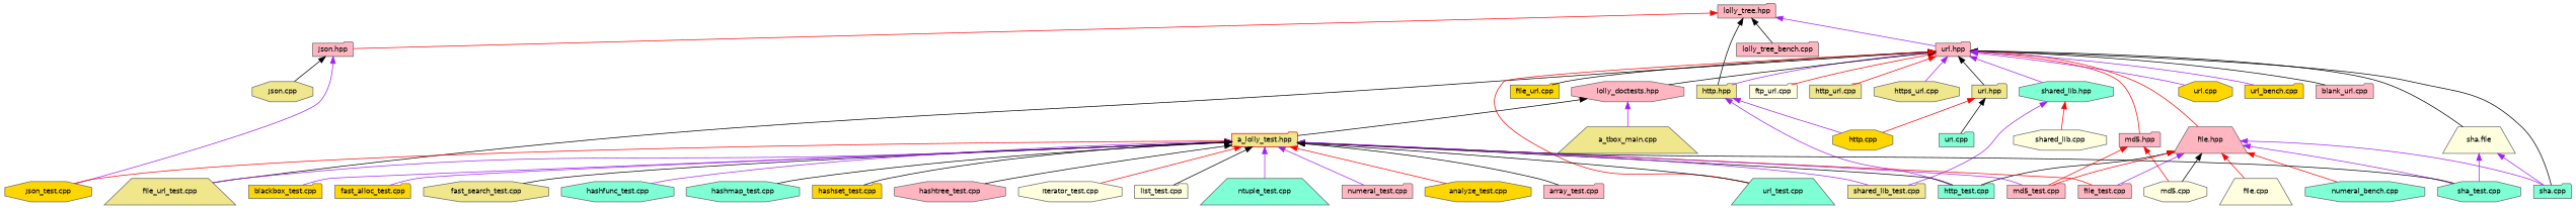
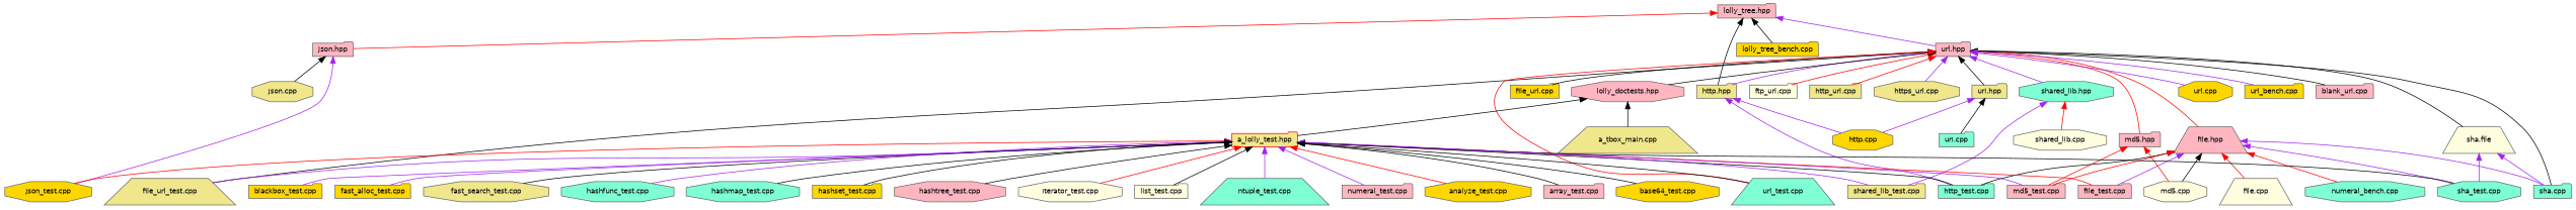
  digraph {
    node [color=grey40 fillcolor=lightpink fontname=Helvetica fontsize=10 shape=folder style=filled]
    edge [color=black dir=back fontname=Helvetica fontsize=10 labelfontname=Helvetica labelfontsize=10 style=solid]
    n1 [color=gray40 fontcolor=black height=0.2 label="lolly_tree.hpp" width=0.4]
    n2 [fillcolor=khaki height=0.2 label="http.hpp" width=0.4]
    n3 [height=0.2 label="json.hpp" width=0.4]
-   n4 [height=0.2 label="lolly_tree_bench.cpp" width=0.4]
+   n4 [fillcolor=gold height=0.2 label="lolly_tree_bench.cpp" width=0.4]
    n5 [height=0.2 label="url.hpp" width=0.4]
    n6 [fillcolor=gold height=0.2 label="http.cpp" shape=octagon width=0.4]
    n7 [fillcolor=aquamarine height=0.2 label="http_test.cpp" width=0.4]
    n8 [fillcolor=khaki height=0.2 label="json.cpp" shape=octagon width=0.4]
    n9 [fillcolor=gold height=0.2 label="json_test.cpp" shape=octagon width=0.4]
    n10 [height=0.2 label="blank_url.cpp" width=0.4]
    n11 [height=0.2 label="file.hpp" shape=trapezium width=0.4]
    n12 [fillcolor=aquamarine height=0.2 label="sha.cpp" width=0.4]
    n13 [fillcolor=gold height=0.2 label="file_url.cpp" width=0.4]
    n14 [fillcolor=khaki height=0.2 label="file_url_test.cpp" shape=trapezium width=0.4]
    n15 [fillcolor=lightyellow height=0.2 label="ftp_url.cpp" width=0.4]
    n16 [fillcolor=khaki height=0.2 label="http_url.cpp" width=0.4]
    n17 [fillcolor=khaki height=0.2 label="https_url.cpp" shape=octagon width=0.4]
    n18 [height=0.2 label="lolly_doctests.hpp" shape=octagon width=0.4]
    n19 [fillcolor=aquamarine height=0.2 label="url_test.cpp" shape=trapezium width=0.4]
    n20 [height=0.2 label="md5.hpp" width=0.4]
    n21 [fillcolor=lightyellow height=0.2 label="sha.file" shape=trapezium width=0.4]
    n22 [fillcolor=aquamarine height=0.2 label="shared_lib.hpp" shape=octagon width=0.4]
    n23 [fillcolor=khaki height=0.2 label="uri.hpp" width=0.4]
    n24 [fillcolor=gold height=0.2 label="url.cpp" shape=octagon width=0.4]
    n25 [fillcolor=gold height=0.2 label="url_bench.cpp" width=0.4]
    n26 [fillcolor=lightyellow height=0.2 label="file.cpp" shape=trapezium width=0.4]
    n27 [height=0.2 label="file_test.cpp" width=0.4]
    n28 [fillcolor=lightyellow height=0.2 label="md5.cpp" shape=octagon width=0.4]
    n29 [height=0.2 label="md5_test.cpp" width=0.4]
    n30 [fillcolor=aquamarine height=0.2 label="numeral_bench.cpp" shape=octagon width=0.4]
    n31 [fillcolor=aquamarine height=0.2 label="sha_test.cpp" shape=octagon width=0.4]
    n32 [color=red fillcolor=khaki height=0.2 label="a_lolly_test.hpp" width=0.4]
    n33 [fillcolor=khaki height=0.2 label="a_tbox_main.cpp" shape=trapezium width=0.4]
    n34 [fillcolor=khaki height=0.2 label="shared_lib_test.cpp" width=0.4]
    n35 [fillcolor=lightyellow height=0.2 label="shared_lib.cpp" shape=octagon width=0.4]
    n36 [fillcolor=aquamarine height=0.2 label="uri.cpp" width=0.4]
    n37 [fillcolor=gold height=0.2 label="analyze_test.cpp" shape=octagon width=0.4]
    n38 [height=0.2 label="array_test.cpp" width=0.4]
+   n39 [fillcolor=gold height=0.2 label="base64_test.cpp" shape=octagon width=0.4]
    n40 [fillcolor=gold height=0.2 label="blackbox_test.cpp" width=0.4]
    n41 [fillcolor=gold height=0.2 label="fast_alloc_test.cpp" width=0.4]
    n42 [fillcolor=khaki height=0.2 label="fast_search_test.cpp" shape=octagon width=0.4]
    n43 [fillcolor=aquamarine height=0.2 label="hashfunc_test.cpp" shape=octagon width=0.4]
    n44 [fillcolor=aquamarine height=0.2 label="hashmap_test.cpp" shape=octagon width=0.4]
    n45 [fillcolor=gold height=0.2 label="hashset_test.cpp" width=0.4]
    n46 [height=0.2 label="hashtree_test.cpp" shape=octagon width=0.4]
    n47 [fillcolor=lightyellow height=0.2 label="iterator_test.cpp" shape=octagon width=0.4]
    n48 [fillcolor=lightyellow height=0.2 label="list_test.cpp" width=0.4]
    n49 [fillcolor=aquamarine height=0.2 label="ntuple_test.cpp" shape=trapezium width=0.4]
    n50 [height=0.2 label="numeral_test.cpp" width=0.4]
    n1 -> n2
    n1 -> n3 [color=red]
    n1 -> n4
    n1 -> n5 [color=purple]
    n2 -> n6 [color=purple]
    n2 -> n7 [color=purple]
    n3 -> n8
    n3 -> n9 [color=purple]
    n5 -> n2 [color=purple]
    n5 -> n10
    n5 -> n11 [color=red]
    n5 -> n12
    n5 -> n13
    n5 -> n14
    n5 -> n15 [color=red]
    n5 -> n16 [color=red]
    n5 -> n17 [color=purple]
    n5 -> n18
    n5 -> n19 [color=red]
    n5 -> n20 [color=red]
    n5 -> n21
    n5 -> n22 [color=purple]
    n5 -> n23
    n5 -> n24 [color=purple]
    n5 -> n25 [color=purple]
    n11 -> n7
    n11 -> n12 [color=purple]
    n11 -> n26 [color=red]
    n11 -> n27 [color=purple]
    n11 -> n28
    n11 -> n29 [color=red]
    n11 -> n30 [color=red]
    n11 -> n31 [color=purple]
    n18 -> n32
-   n18 -> n33 [color=purple]
+   n18 -> n33
    n20 -> n28 [color=red]
    n20 -> n29 [color=red]
    n21 -> n12 [color=purple]
    n21 -> n31 [color=purple]
    n22 -> n34 [color=purple]
    n22 -> n35 [color=red]
-   n23 -> n6 [color=red]
+   n23 -> n6 [color=purple]
    n23 -> n36
    n32 -> n7
    n32 -> n9 [color=red]
    n32 -> n14 [color=purple]
    n32 -> n19
    n32 -> n27 [color=red]
    n32 -> n29 [color=purple]
    n32 -> n31
    n32 -> n34 [color=purple]
    n32 -> n37 [color=red]
    n32 -> n38
+   n32 -> n39
    n32 -> n40 [color=purple]
    n32 -> n41 [color=purple]
    n32 -> n42
    n32 -> n43 [color=purple]
    n32 -> n44
    n32 -> n45
    n32 -> n46
    n32 -> n47 [color=red]
    n32 -> n48
    n32 -> n49 [color=purple]
    n32 -> n50 [color=purple]
  }
